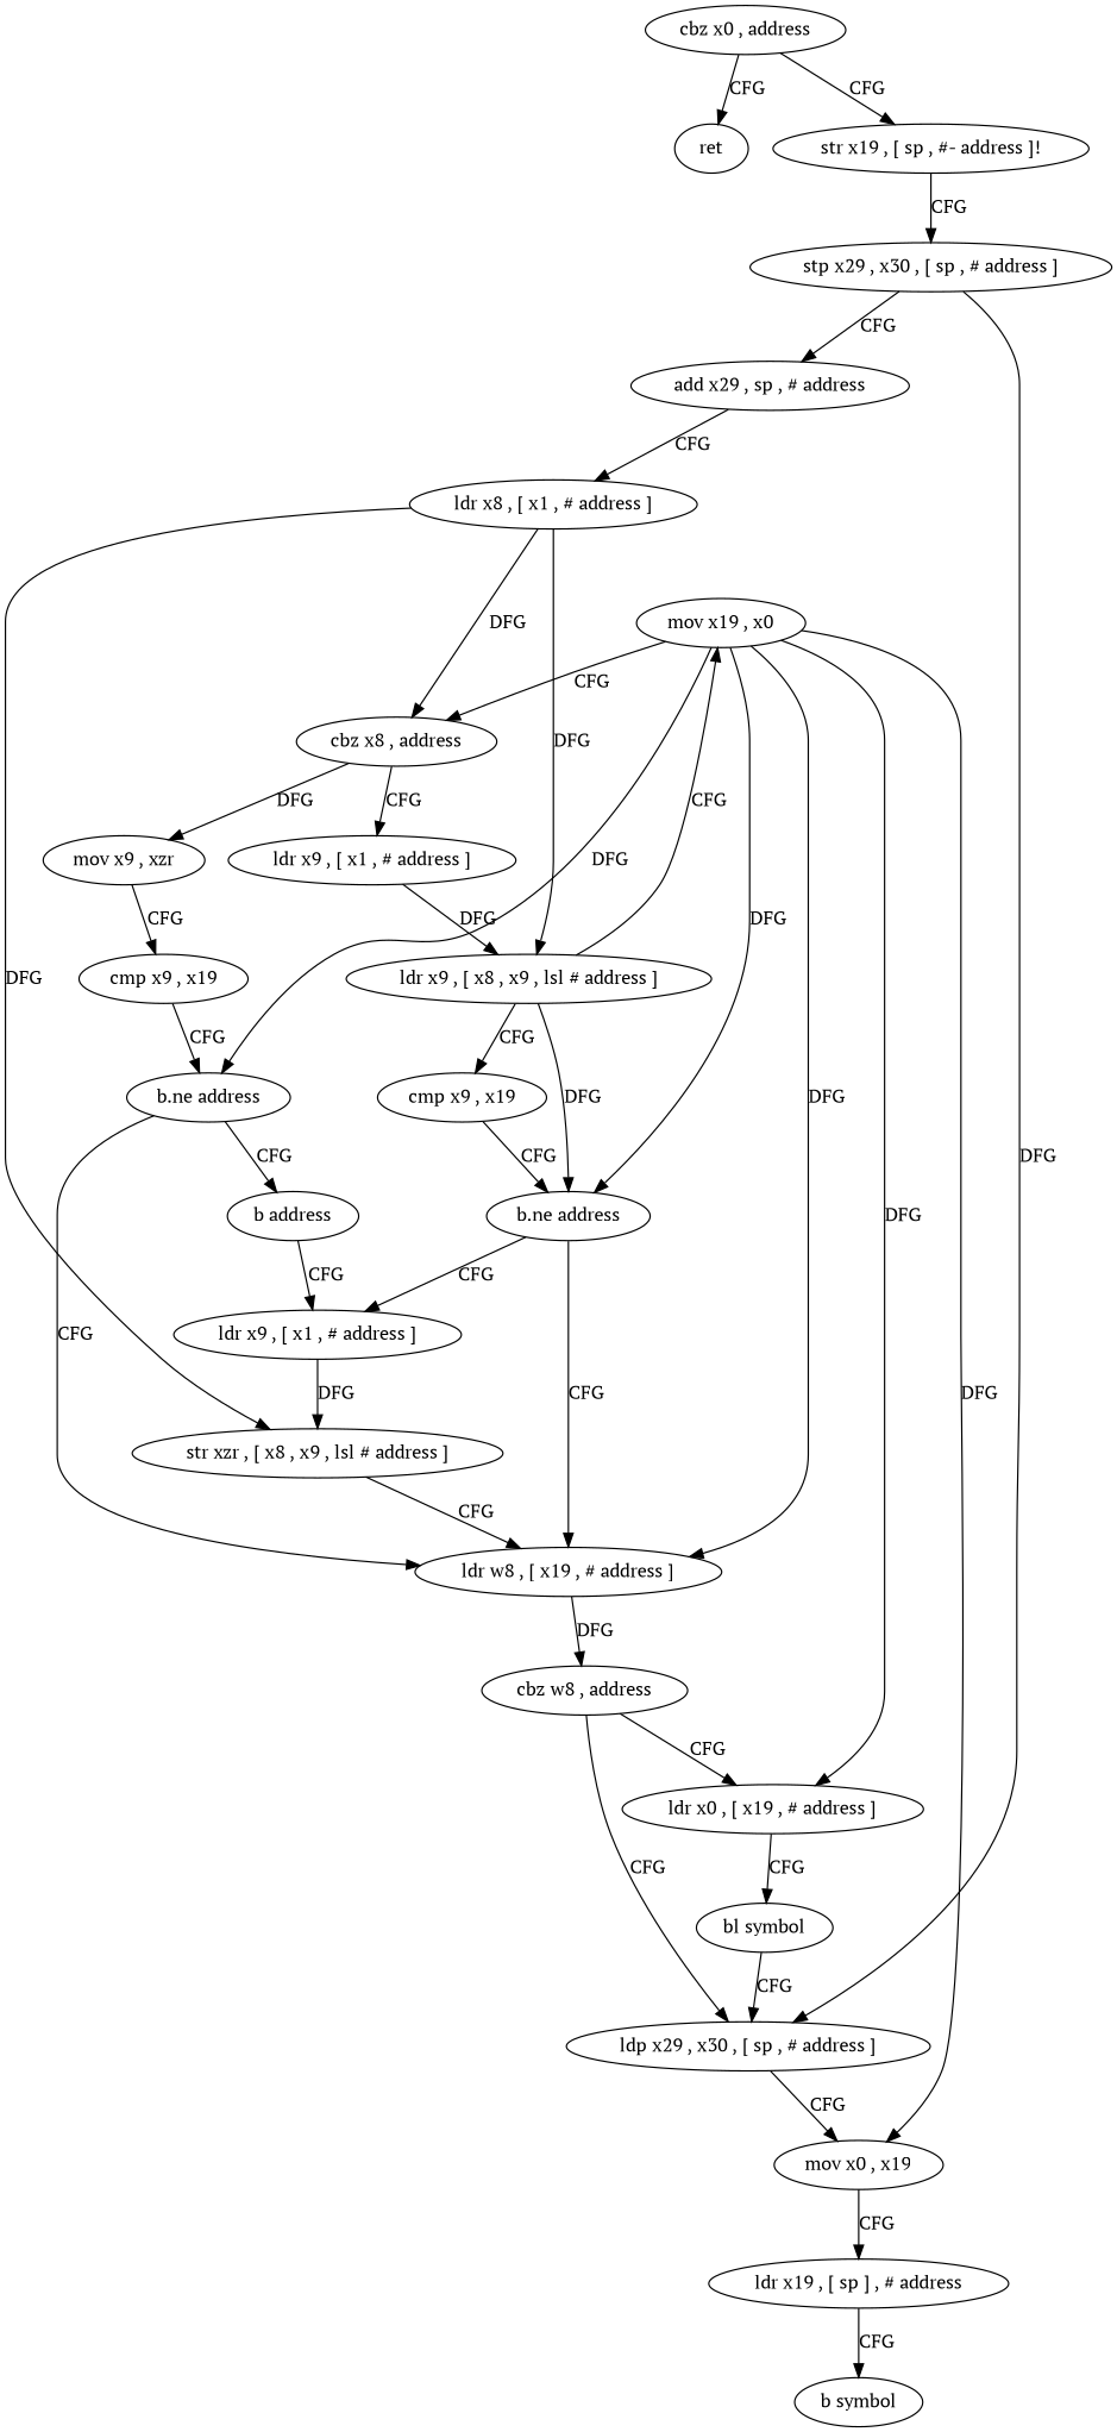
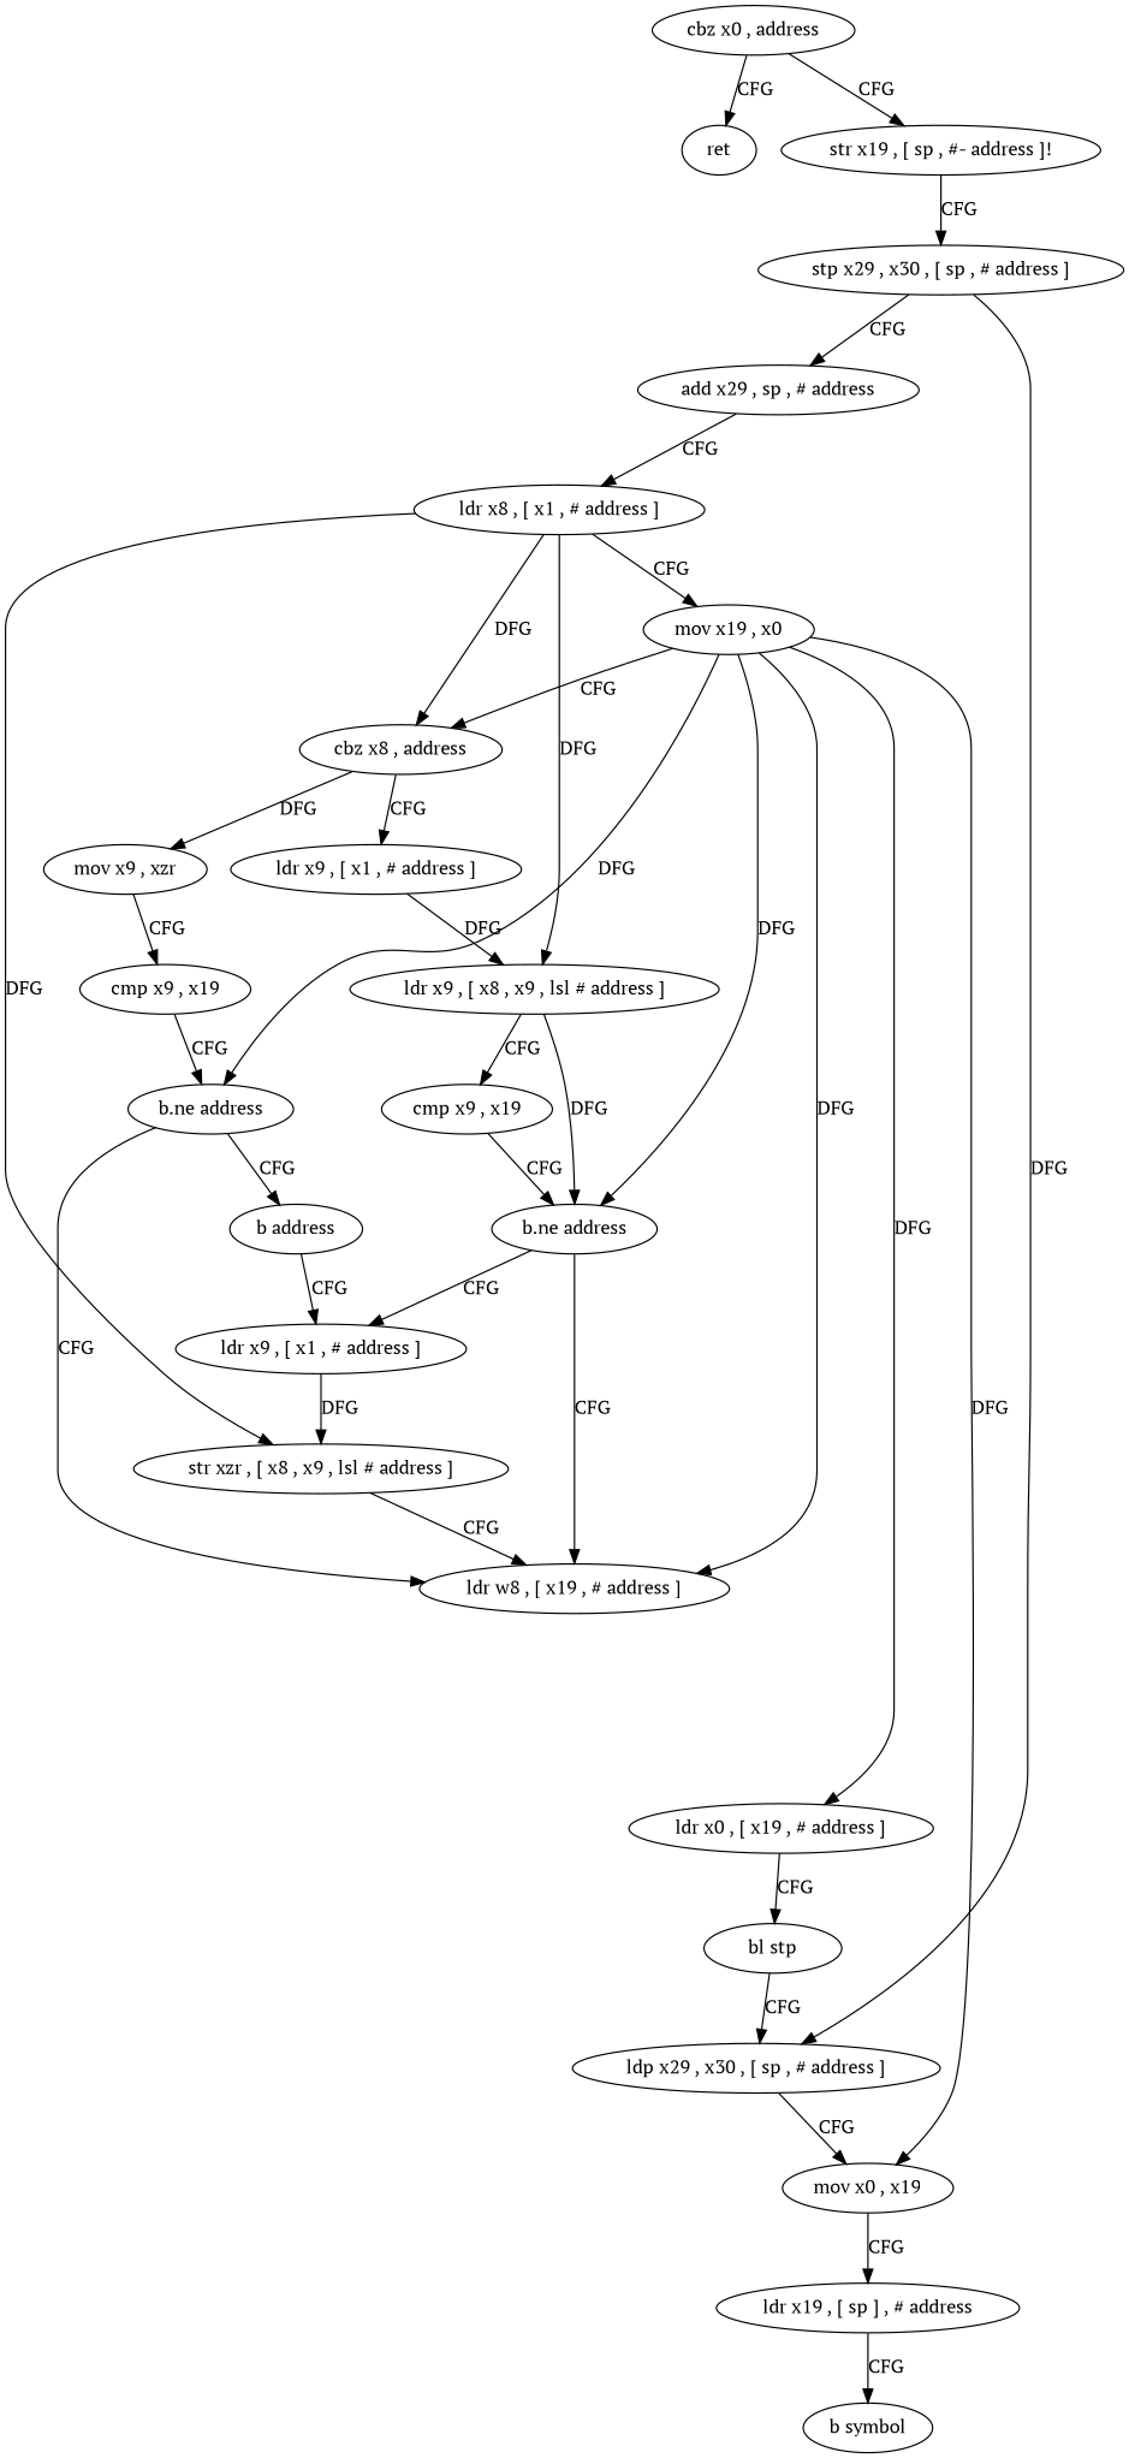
  digraph {
    fontname="PT Serif"
    node [fontname="PT Serif"]
    edge [fontname="PT Serif"]
    n1 [label="cbz x0 , address"]
    n2 [label=ret]
    n3 [label="str x19 , [ sp , #- address ]!"]
    n4 [label="stp x29 , x30 , [ sp , # address ]"]
    n5 [label="add x29 , sp , # address"]
    n6 [label="ldp x29 , x30 , [ sp , # address ]"]
    n7 [label="ldr x8 , [ x1 , # address ]"]
    n8 [label="mov x0 , x19"]
    n9 [label="mov x19 , x0"]
    n10 [label="cbz x8 , address"]
    n11 [label="ldr x9 , [ x8 , x9 , lsl # address ]"]
    n12 [label="str xzr , [ x8 , x9 , lsl # address ]"]
    n13 [label="b.ne address"]
    n14 [label="ldr w8 , [ x19 , # address ]"]
    n15 [label="b.ne address"]
    n16 [label="ldr x0 , [ x19 , # address ]"]
    n17 [label="mov x9 , xzr"]
    n18 [label="ldr x9 , [ x1 , # address ]"]
    n19 [label="cmp x9 , x19"]
    n20 [label="b address"]
-   n21 [label="cbz w8 , address"]
    n22 [label="ldr x9 , [ x1 , # address ]"]
-   n23 [label="bl symbol"]
+   n23 [label="bl stp"]
    n24 [label="ldr x19 , [ sp ] , # address"]
    n25 [label="cmp x9 , x19"]
    n26 [label="b symbol"]
    n1 -> n2 [label=CFG]
    n1 -> n3 [label=CFG]
    n3 -> n4 [label=CFG]
    n4 -> n5 [label=CFG]
    n4 -> n6 [label=DFG]
    n5 -> n7 [label=CFG]
    n6 -> n8 [label=CFG]
-   n11 -> n9 [label=CFG]
+   n7 -> n9 [label=CFG]
    n7 -> n10 [label=DFG]
    n7 -> n11 [label=DFG]
    n7 -> n12 [label=DFG]
    n8 -> n24 [label=CFG]
    n9 -> n8 [label=DFG]
    n9 -> n10 [label=CFG]
    n9 -> n13 [label=DFG]
    n9 -> n14 [label=DFG]
    n9 -> n15 [label=DFG]
    n9 -> n16 [label=DFG]
    n10 -> n17 [label=DFG]
    n10 -> n18 [label=CFG]
    n11 -> n15 [label=DFG]
    n11 -> n19 [label=CFG]
    n12 -> n14 [label=CFG]
    n13 -> n14 [label=CFG]
    n13 -> n20 [label=CFG]
-   n14 -> n21 [label=DFG]
    n15 -> n14 [label=CFG]
    n15 -> n22 [label=CFG]
    n16 -> n23 [label=CFG]
    n17 -> n25 [label=CFG]
    n18 -> n11 [label=DFG]
    n19 -> n15 [label=CFG]
    n20 -> n22 [label=CFG]
-   n21 -> n6 [label=CFG]
-   n21 -> n16 [label=CFG]
    n22 -> n12 [label=DFG]
    n23 -> n6 [label=CFG]
    n24 -> n26 [label=CFG]
    n25 -> n13 [label=CFG]
  }
